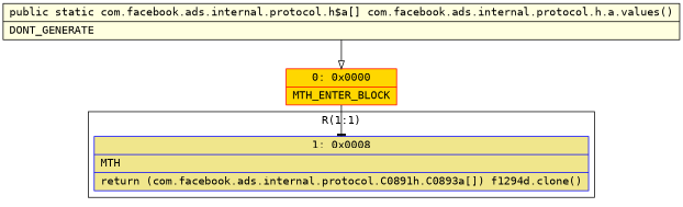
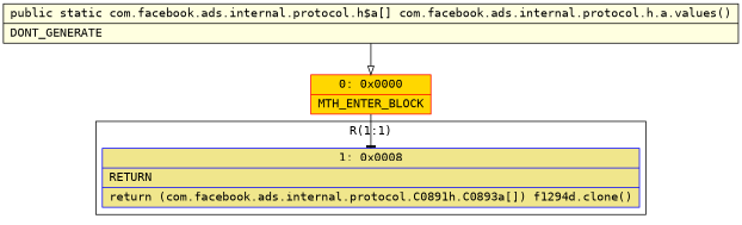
  digraph {
    fontname="DejaVu Sans Mono"
    node [shape=record style=filled fontname="DejaVu Sans Mono"]
    edge [fontname="DejaVu Sans Mono"]
-   n1 [color=blue label="{1\:\ 0x0008|MTH\l|return (com.facebook.ads.internal.protocol.C0891h.C0893a[]) f1294d.clone()\l}" fillcolor=khaki]
+   n1 [color=blue label="{1\:\ 0x0008|RETURN\l|return (com.facebook.ads.internal.protocol.C0891h.C0893a[]) f1294d.clone()\l}" fillcolor=khaki]
    n2 [color=red label="{0\:\ 0x0000|MTH_ENTER_BLOCK\l}" fillcolor=gold]
    n3 [label="{public static com.facebook.ads.internal.protocol.h$a[] com.facebook.ads.internal.protocol.h.a.values()  | DONT_GENERATE\l}" fillcolor=lightyellow]
    subgraph cluster_1 {
      label="R(1:1)"
      n1
    }
    n2 -> n1 [arrowhead=tee]
    n3 -> n2 [arrowhead=onormal]
  }
